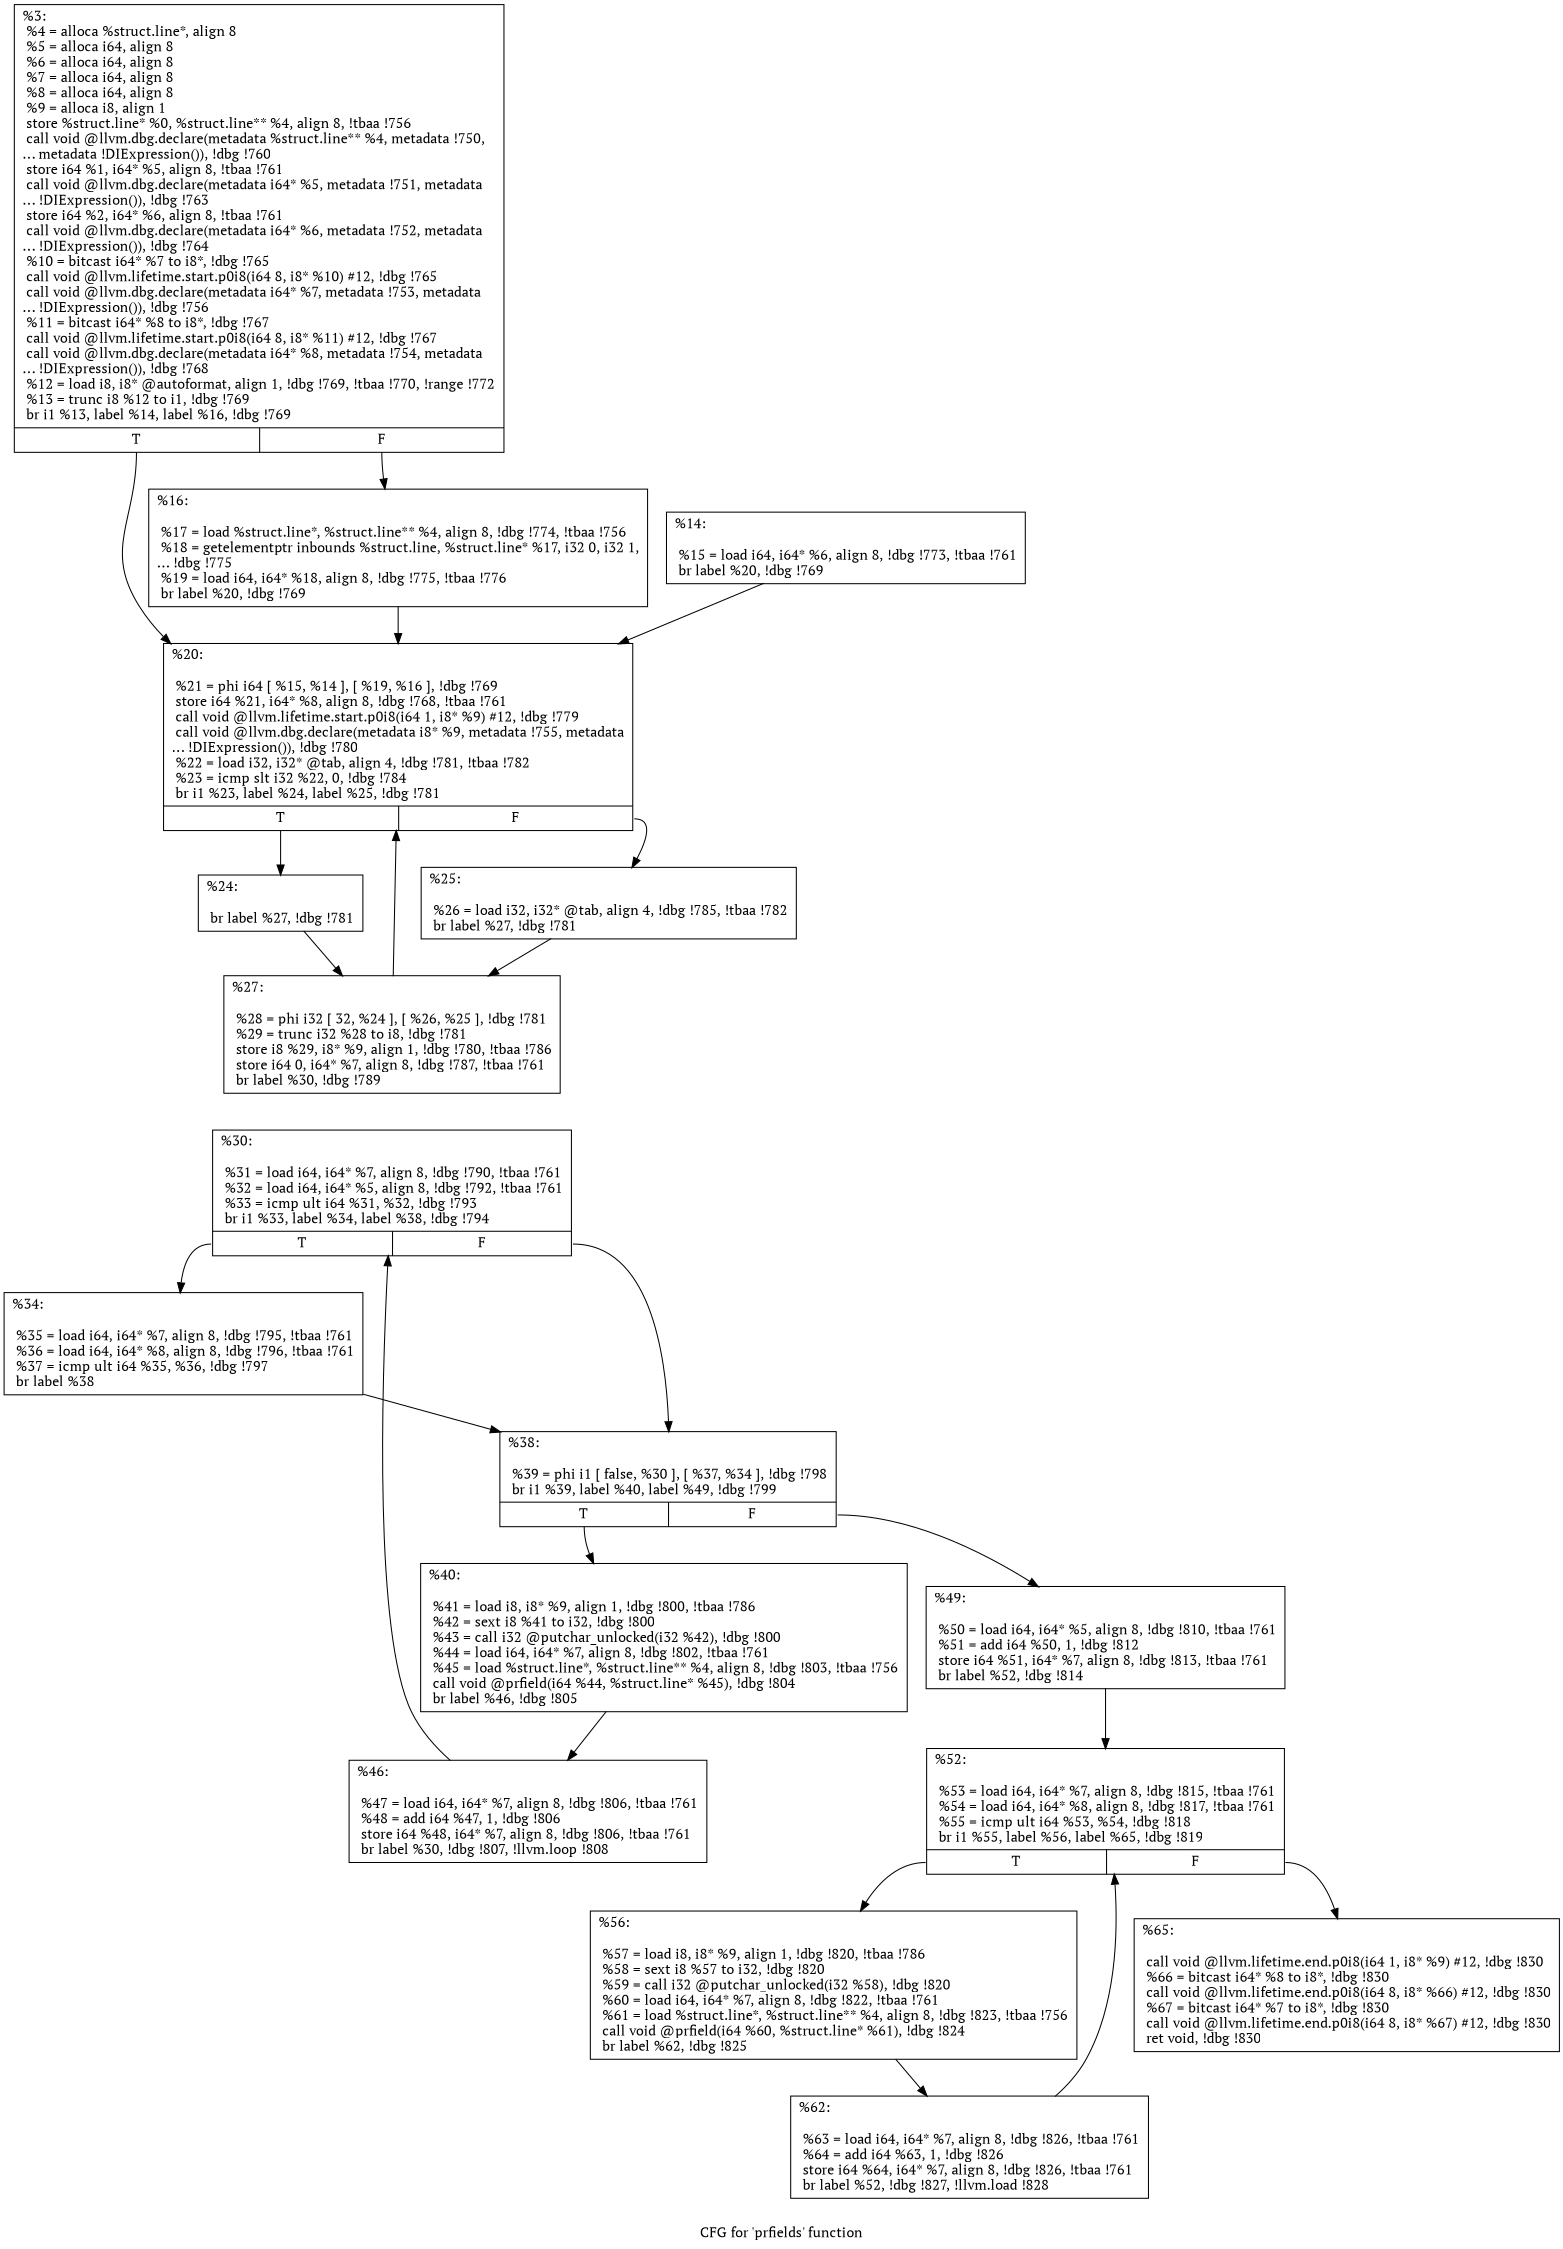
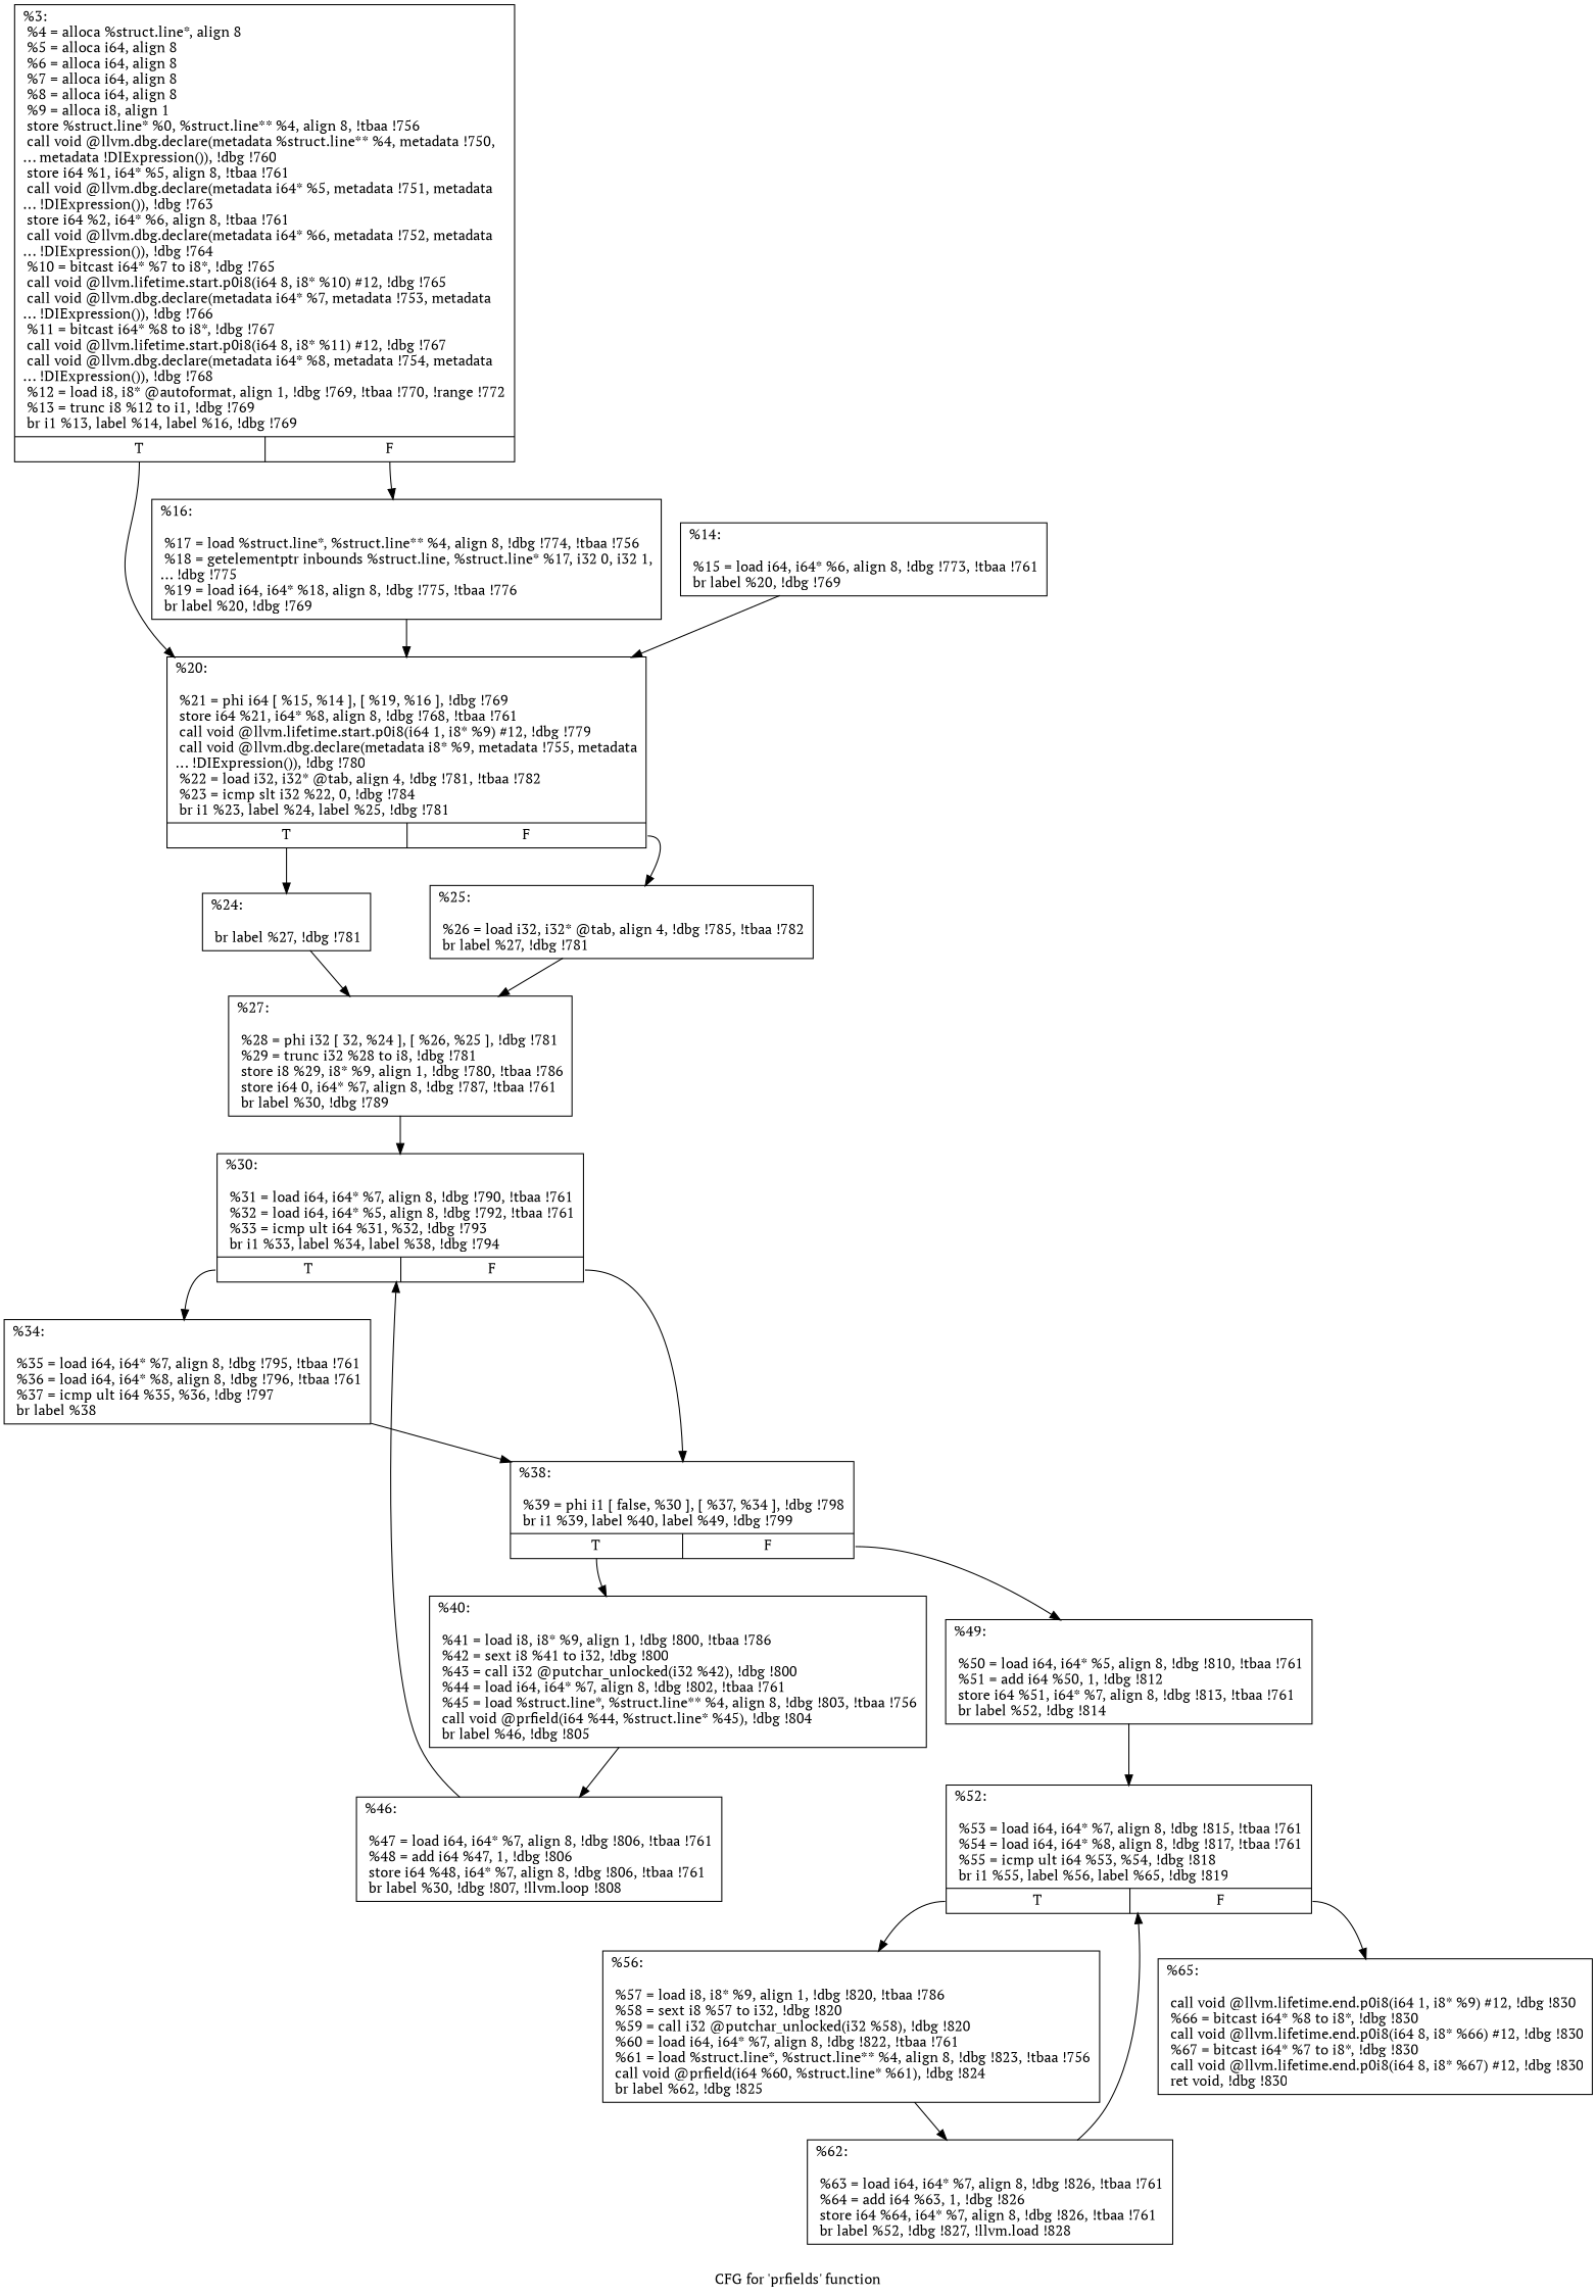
  digraph {
    fontname="PT Serif"
    label="CFG for 'prfields' function"
    node [fontname="PT Serif" shape=record]
    edge [fontname="PT Serif"]
-   n1 [label="{%3:\l  %4 = alloca %struct.line*, align 8\l  %5 = alloca i64, align 8\l  %6 = alloca i64, align 8\l  %7 = alloca i64, align 8\l  %8 = alloca i64, align 8\l  %9 = alloca i8, align 1\l  store %struct.line* %0, %struct.line** %4, align 8, !tbaa !756\l  call void @llvm.dbg.declare(metadata %struct.line** %4, metadata !750,\l... metadata !DIExpression()), !dbg !760\l  store i64 %1, i64* %5, align 8, !tbaa !761\l  call void @llvm.dbg.declare(metadata i64* %5, metadata !751, metadata\l... !DIExpression()), !dbg !763\l  store i64 %2, i64* %6, align 8, !tbaa !761\l  call void @llvm.dbg.declare(metadata i64* %6, metadata !752, metadata\l... !DIExpression()), !dbg !764\l  %10 = bitcast i64* %7 to i8*, !dbg !765\l  call void @llvm.lifetime.start.p0i8(i64 8, i8* %10) #12, !dbg !765\l  call void @llvm.dbg.declare(metadata i64* %7, metadata !753, metadata\l... !DIExpression()), !dbg !756\l  %11 = bitcast i64* %8 to i8*, !dbg !767\l  call void @llvm.lifetime.start.p0i8(i64 8, i8* %11) #12, !dbg !767\l  call void @llvm.dbg.declare(metadata i64* %8, metadata !754, metadata\l... !DIExpression()), !dbg !768\l  %12 = load i8, i8* @autoformat, align 1, !dbg !769, !tbaa !770, !range !772\l  %13 = trunc i8 %12 to i1, !dbg !769\l  br i1 %13, label %14, label %16, !dbg !769\l|{<s0>T|<s1>F}}"]
+   n1 [label="{%3:\l  %4 = alloca %struct.line*, align 8\l  %5 = alloca i64, align 8\l  %6 = alloca i64, align 8\l  %7 = alloca i64, align 8\l  %8 = alloca i64, align 8\l  %9 = alloca i8, align 1\l  store %struct.line* %0, %struct.line** %4, align 8, !tbaa !756\l  call void @llvm.dbg.declare(metadata %struct.line** %4, metadata !750,\l... metadata !DIExpression()), !dbg !760\l  store i64 %1, i64* %5, align 8, !tbaa !761\l  call void @llvm.dbg.declare(metadata i64* %5, metadata !751, metadata\l... !DIExpression()), !dbg !763\l  store i64 %2, i64* %6, align 8, !tbaa !761\l  call void @llvm.dbg.declare(metadata i64* %6, metadata !752, metadata\l... !DIExpression()), !dbg !764\l  %10 = bitcast i64* %7 to i8*, !dbg !765\l  call void @llvm.lifetime.start.p0i8(i64 8, i8* %10) #12, !dbg !765\l  call void @llvm.dbg.declare(metadata i64* %7, metadata !753, metadata\l... !DIExpression()), !dbg !766\l  %11 = bitcast i64* %8 to i8*, !dbg !767\l  call void @llvm.lifetime.start.p0i8(i64 8, i8* %11) #12, !dbg !767\l  call void @llvm.dbg.declare(metadata i64* %8, metadata !754, metadata\l... !DIExpression()), !dbg !768\l  %12 = load i8, i8* @autoformat, align 1, !dbg !769, !tbaa !770, !range !772\l  %13 = trunc i8 %12 to i1, !dbg !769\l  br i1 %13, label %14, label %16, !dbg !769\l|{<s0>T|<s1>F}}"]
    n2 [label="{%16:\l\l  %17 = load %struct.line*, %struct.line** %4, align 8, !dbg !774, !tbaa !756\l  %18 = getelementptr inbounds %struct.line, %struct.line* %17, i32 0, i32 1,\l... !dbg !775\l  %19 = load i64, i64* %18, align 8, !dbg !775, !tbaa !776\l  br label %20, !dbg !769\l}"]
    n3 [label="{%20:\l\l  %21 = phi i64 [ %15, %14 ], [ %19, %16 ], !dbg !769\l  store i64 %21, i64* %8, align 8, !dbg !768, !tbaa !761\l  call void @llvm.lifetime.start.p0i8(i64 1, i8* %9) #12, !dbg !779\l  call void @llvm.dbg.declare(metadata i8* %9, metadata !755, metadata\l... !DIExpression()), !dbg !780\l  %22 = load i32, i32* @tab, align 4, !dbg !781, !tbaa !782\l  %23 = icmp slt i32 %22, 0, !dbg !784\l  br i1 %23, label %24, label %25, !dbg !781\l|{<s0>T|<s1>F}}"]
    n4 [label="{%14:\l\l  %15 = load i64, i64* %6, align 8, !dbg !773, !tbaa !761\l  br label %20, !dbg !769\l}"]
    n5 [label="{%24:\l\l  br label %27, !dbg !781\l}"]
    n6 [label="{%25:\l\l  %26 = load i32, i32* @tab, align 4, !dbg !785, !tbaa !782\l  br label %27, !dbg !781\l}"]
    n7 [label="{%27:\l\l  %28 = phi i32 [ 32, %24 ], [ %26, %25 ], !dbg !781\l  %29 = trunc i32 %28 to i8, !dbg !781\l  store i8 %29, i8* %9, align 1, !dbg !780, !tbaa !786\l  store i64 0, i64* %7, align 8, !dbg !787, !tbaa !761\l  br label %30, !dbg !789\l}"]
    n8 [label="{%30:\l\l  %31 = load i64, i64* %7, align 8, !dbg !790, !tbaa !761\l  %32 = load i64, i64* %5, align 8, !dbg !792, !tbaa !761\l  %33 = icmp ult i64 %31, %32, !dbg !793\l  br i1 %33, label %34, label %38, !dbg !794\l|{<s0>T|<s1>F}}"]
    n9 [label="{%34:\l\l  %35 = load i64, i64* %7, align 8, !dbg !795, !tbaa !761\l  %36 = load i64, i64* %8, align 8, !dbg !796, !tbaa !761\l  %37 = icmp ult i64 %35, %36, !dbg !797\l  br label %38\l}"]
    n10 [label="{%38:\l\l  %39 = phi i1 [ false, %30 ], [ %37, %34 ], !dbg !798\l  br i1 %39, label %40, label %49, !dbg !799\l|{<s0>T|<s1>F}}"]
    n11 [label="{%40:\l\l  %41 = load i8, i8* %9, align 1, !dbg !800, !tbaa !786\l  %42 = sext i8 %41 to i32, !dbg !800\l  %43 = call i32 @putchar_unlocked(i32 %42), !dbg !800\l  %44 = load i64, i64* %7, align 8, !dbg !802, !tbaa !761\l  %45 = load %struct.line*, %struct.line** %4, align 8, !dbg !803, !tbaa !756\l  call void @prfield(i64 %44, %struct.line* %45), !dbg !804\l  br label %46, !dbg !805\l}"]
    n12 [label="{%49:\l\l  %50 = load i64, i64* %5, align 8, !dbg !810, !tbaa !761\l  %51 = add i64 %50, 1, !dbg !812\l  store i64 %51, i64* %7, align 8, !dbg !813, !tbaa !761\l  br label %52, !dbg !814\l}"]
    n13 [label="{%46:\l\l  %47 = load i64, i64* %7, align 8, !dbg !806, !tbaa !761\l  %48 = add i64 %47, 1, !dbg !806\l  store i64 %48, i64* %7, align 8, !dbg !806, !tbaa !761\l  br label %30, !dbg !807, !llvm.loop !808\l}"]
    n14 [label="{%52:\l\l  %53 = load i64, i64* %7, align 8, !dbg !815, !tbaa !761\l  %54 = load i64, i64* %8, align 8, !dbg !817, !tbaa !761\l  %55 = icmp ult i64 %53, %54, !dbg !818\l  br i1 %55, label %56, label %65, !dbg !819\l|{<s0>T|<s1>F}}"]
    n15 [label="{%56:\l\l  %57 = load i8, i8* %9, align 1, !dbg !820, !tbaa !786\l  %58 = sext i8 %57 to i32, !dbg !820\l  %59 = call i32 @putchar_unlocked(i32 %58), !dbg !820\l  %60 = load i64, i64* %7, align 8, !dbg !822, !tbaa !761\l  %61 = load %struct.line*, %struct.line** %4, align 8, !dbg !823, !tbaa !756\l  call void @prfield(i64 %60, %struct.line* %61), !dbg !824\l  br label %62, !dbg !825\l}"]
    n16 [label="{%65:\l\l  call void @llvm.lifetime.end.p0i8(i64 1, i8* %9) #12, !dbg !830\l  %66 = bitcast i64* %8 to i8*, !dbg !830\l  call void @llvm.lifetime.end.p0i8(i64 8, i8* %66) #12, !dbg !830\l  %67 = bitcast i64* %7 to i8*, !dbg !830\l  call void @llvm.lifetime.end.p0i8(i64 8, i8* %67) #12, !dbg !830\l  ret void, !dbg !830\l}"]
    n17 [label="{%62:\l\l  %63 = load i64, i64* %7, align 8, !dbg !826, !tbaa !761\l  %64 = add i64 %63, 1, !dbg !826\l  store i64 %64, i64* %7, align 8, !dbg !826, !tbaa !761\l  br label %52, !dbg !827, !llvm.load !828\l}"]
    n1 -> n2 [tailport=s1]
    n1 -> n3 [tailport=s0]
    n2 -> n3
    n3 -> n5 [tailport=s0]
    n3 -> n6 [tailport=s1]
    n4 -> n3
    n5 -> n7
    n6 -> n7
-   n7 -> n3
+   n7 -> n8
    n8 -> n9 [tailport=s0]
    n8 -> n10 [tailport=s1]
    n9 -> n10
    n10 -> n11 [tailport=s0]
    n10 -> n12 [tailport=s1]
    n11 -> n13
    n12 -> n14
    n13 -> n8
    n14 -> n15 [tailport=s0]
    n14 -> n16 [tailport=s1]
    n15 -> n17
    n17 -> n14
  }
